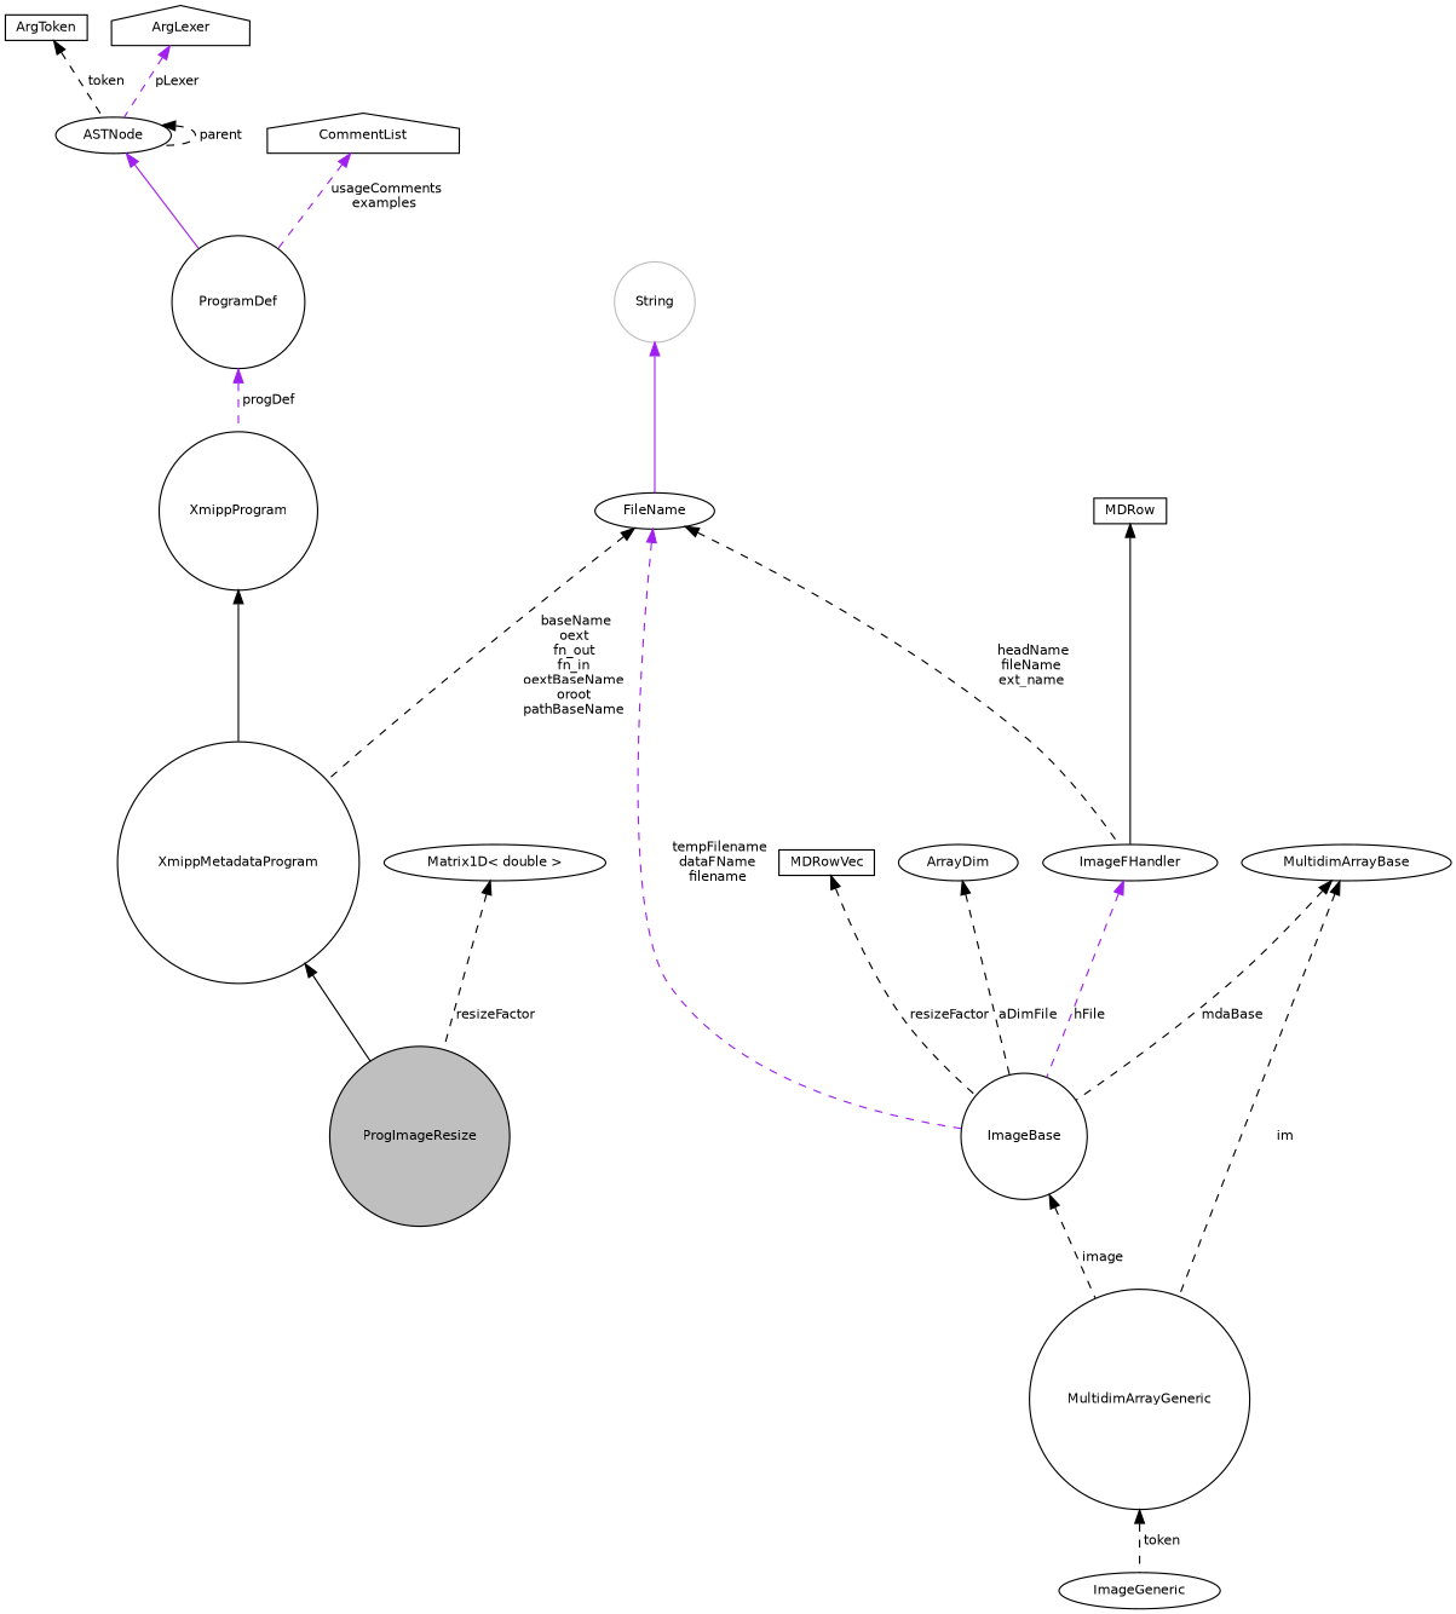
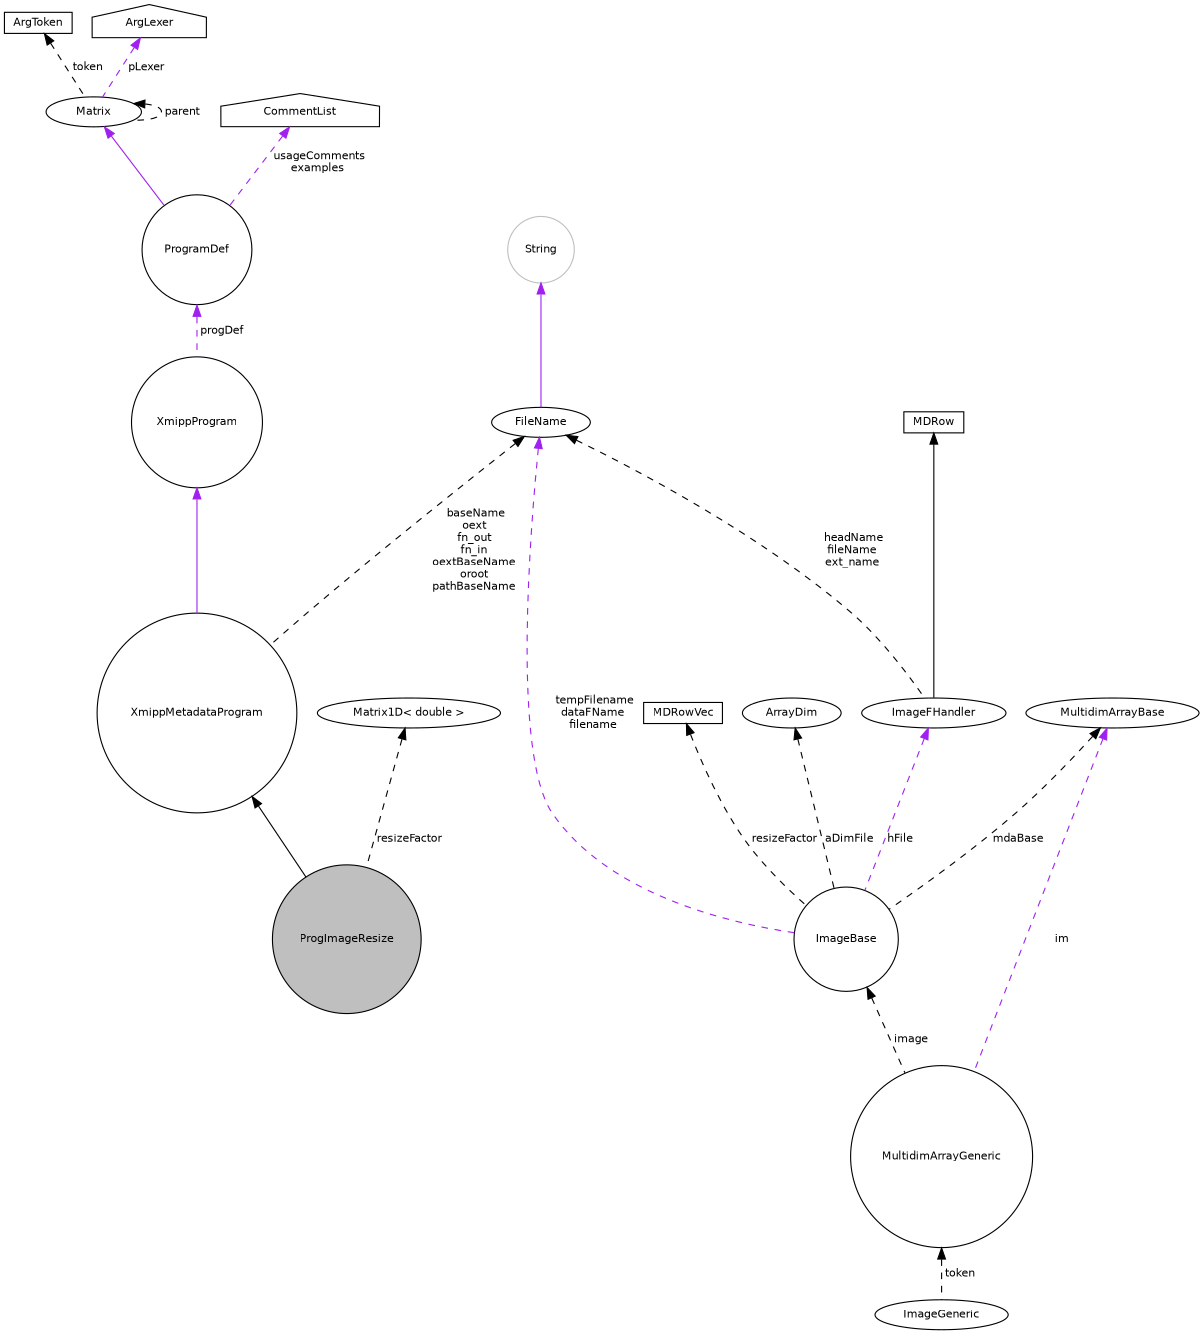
  digraph {
    node [color=black fillcolor=white fontname=Helvetica fontsize=10 shape=circle style=filled]
    edge [color=black dir=back fontname=Helvetica fontsize=10 labelfontname=Helvetica labelfontsize=10 style=dashed]
    n1 [fillcolor=grey75 fontcolor=black height=0.2 label=ProgImageResize width=0.4]
    n2 [height=0.2 label=XmippMetadataProgram width=0.4]
    n3 [height=0.2 label=XmippProgram width=0.4]
    n4 [height=0.2 label=ProgramDef width=0.4]
-   n5 [height=0.2 label=ASTNode shape=ellipse width=0.4]
+   n5 [height=0.2 label=Matrix shape=ellipse width=0.4]
    n6 [height=0.2 label=ArgToken shape=box width=0.4]
    n7 [height=0.2 label=ArgLexer shape=house width=0.4]
    n8 [height=0.2 label=CommentList shape=house width=0.4]
    n9 [height=0.2 label=FileName shape=ellipse width=0.4]
    n10 [height=0.2 label=ImageBase width=0.4]
    n11 [height=0.2 label=ImageFHandler shape=ellipse width=0.4]
    n12 [height=0.2 label=MultidimArrayGeneric width=0.4]
    n13 [color=grey75 height=0.2 label=String width=0.4]
    n14 [height=0.2 label="Matrix1D\< double \>" shape=ellipse width=0.4]
    n15 [height=0.2 label=ImageGeneric shape=ellipse width=0.4]
    n16 [height=0.2 label=MultidimArrayBase shape=ellipse width=0.4]
    n17 [height=0.2 label=MDRowVec shape=box width=0.4]
    n18 [height=0.2 label=MDRow shape=box width=0.4]
    n19 [height=0.2 label=ArrayDim shape=ellipse width=0.4]
    n2 -> n1 [style=solid]
-   n3 -> n2 [style=solid]
+   n3 -> n2 [color=purple style=solid]
    n4 -> n3 [color=purple label=" progDef"]
    n5 -> n4 [color=purple style=solid]
    n5 -> n5 [label=" parent"]
    n6 -> n5 [label=" token"]
    n7 -> n5 [color=purple label=" pLexer"]
    n8 -> n4 [color=purple label=" usageComments\nexamples"]
    n9 -> n2 [label=" baseName\noext\nfn_out\nfn_in\noextBaseName\noroot\npathBaseName"]
    n9 -> n10 [color=purple label=" tempFilename\ndataFName\nfilename"]
    n9 -> n11 [label=" headName\nfileName\next_name"]
    n10 -> n12 [label=" image"]
    n11 -> n10 [color=purple label=" hFile"]
    n12 -> n15 [label=" token"]
    n13 -> n9 [color=purple style=solid]
    n14 -> n1 [label=" resizeFactor"]
    n16 -> n10 [label=" mdaBase"]
-   n16 -> n12 [label=" im"]
+   n16 -> n12 [color=purple label=" im"]
    n17 -> n10 [label=" resizeFactor"]
    n18 -> n11 [style=solid]
    n19 -> n10 [label=" aDimFile"]
  }
